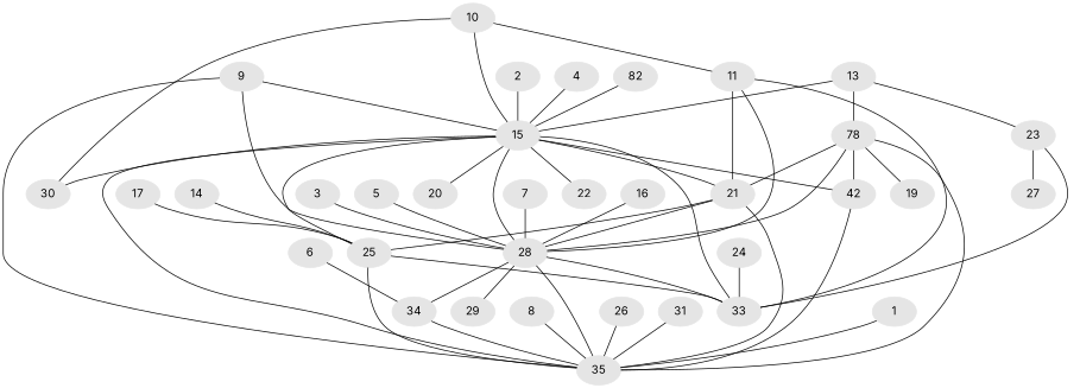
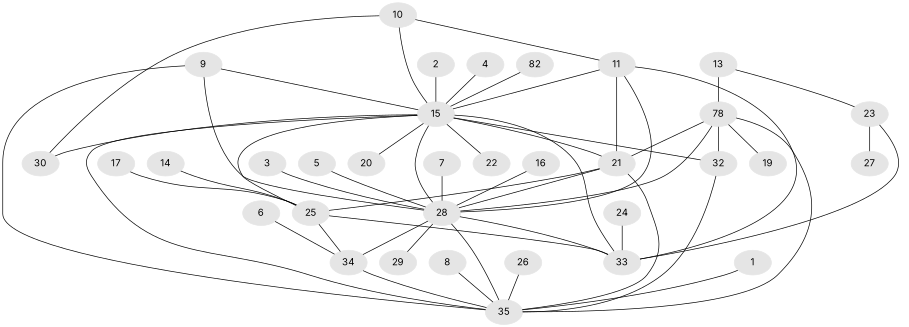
  graph {
    fontname=Inter
    node [color=gray90 fontname=Inter style=filled]
    edge [fontname=Inter weight=1.0]
    1
    35
    2
    15
    28
    33
    30
    21
    25
    20
    22
-   32 [label=42]
+   32
    3
    34
    29
    4
    5
    6
    7
    8
    9
    10
    11
    n24 [label=82]
    13
    n26 [label=78]
    23
    19
    27
    14
    16
    17
    24
    26
-   31
    1 -- 35
    2 -- 15
    15 -- 35
    15 -- 28
    15 -- 33
    15 -- 30
    15 -- 21 [weight=2.0]
    15 -- 25 [weight=2.0]
    15 -- 20
    15 -- 22
    15 -- 32
    28 -- 35
    28 -- 33
    28 -- 34
    28 -- 29
    21 -- 35
    21 -- 28
    21 -- 25
-   25 -- 35
+   25 -- 34
    25 -- 33
    32 -- 35
    3 -- 28
    34 -- 35
    4 -- 15
    5 -- 28
    6 -- 34
    7 -- 28
    8 -- 35
    9 -- 35
    9 -- 15
    9 -- 28
    10 -- 15 [weight=2.0]
    10 -- 30
    10 -- 11
    11 -- 28
    11 -- 33
    11 -- 21
    n24 -- 15
-   13 -- 15
+   11 -- 15
    13 -- n26
    13 -- 23
    n26 -- 35
    n26 -- 28
    n26 -- 21
    n26 -- 32
    n26 -- 19
    23 -- 33
    23 -- 27
    14 -- 25
    16 -- 28
    17 -- 25
    24 -- 33
    26 -- 35
-   31 -- 35
  }
